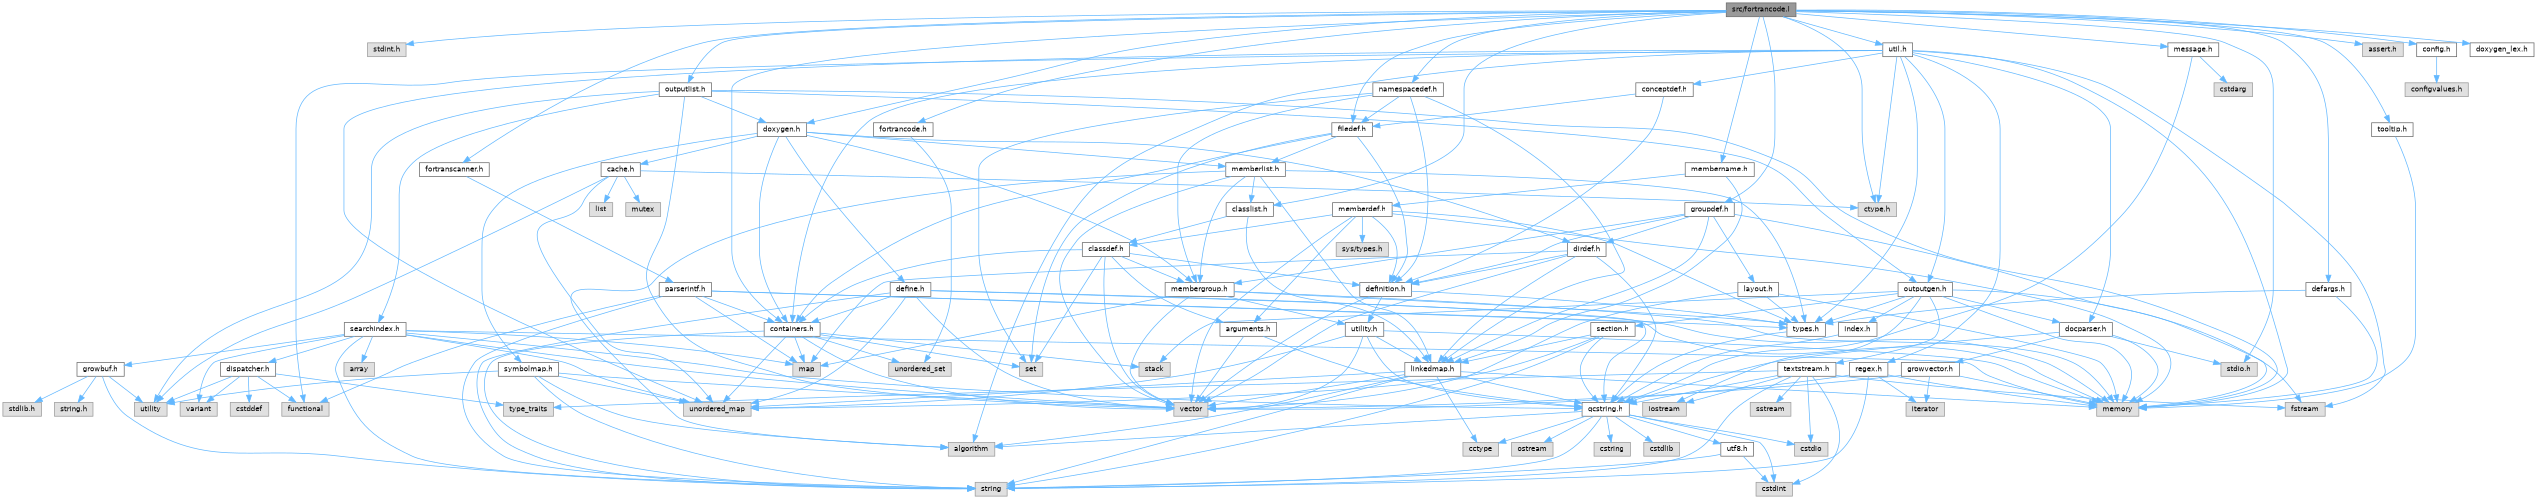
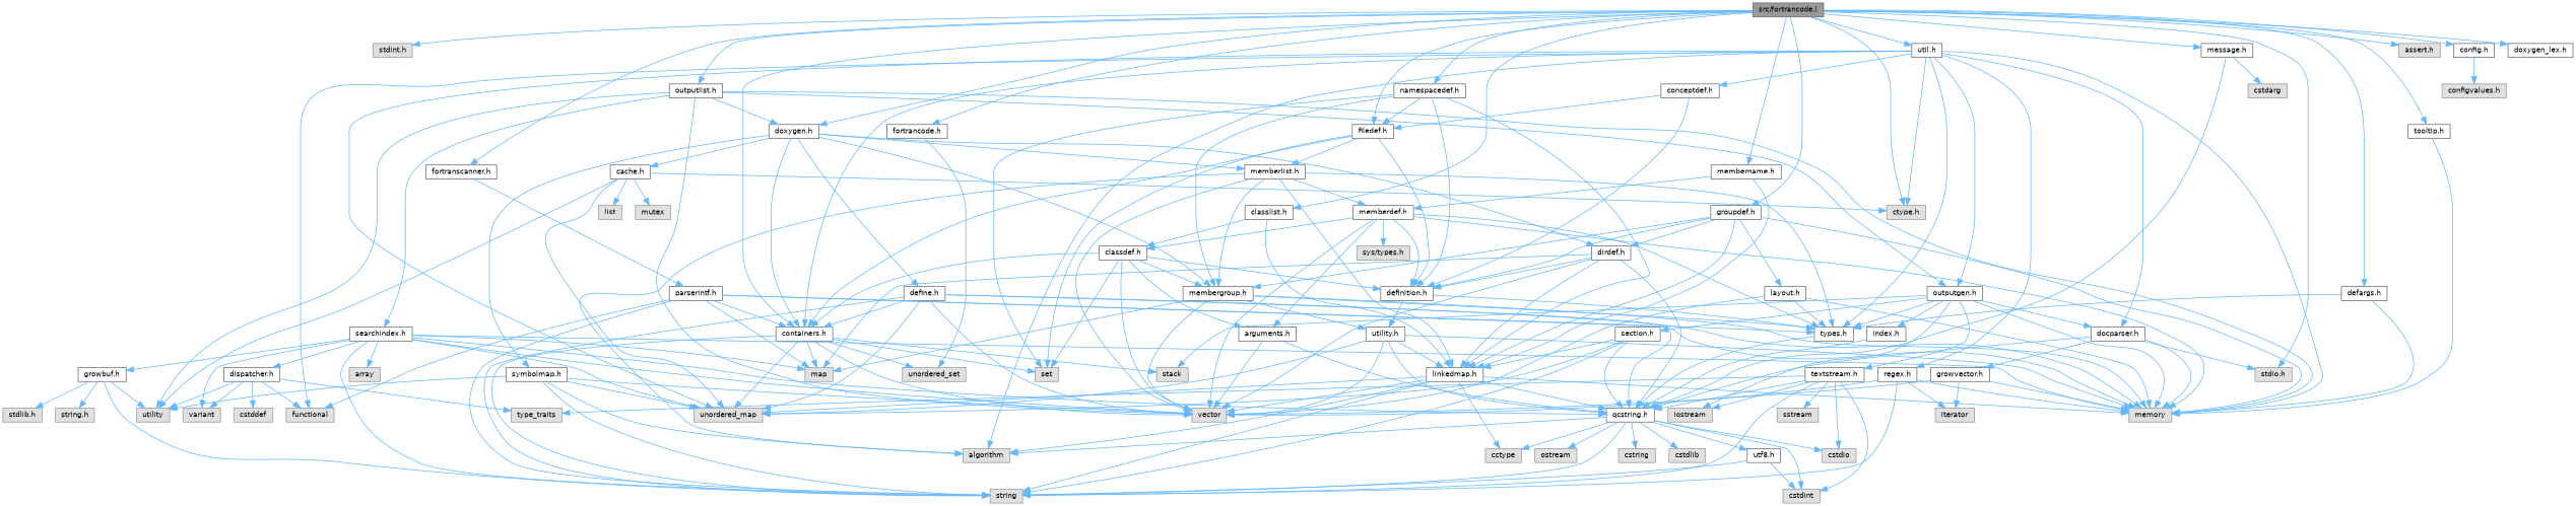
  digraph {
    node [color=grey40 fillcolor=white fontname=Helvetica fontsize=10 shape=box style=filled]
    edge [color=steelblue1 fontname=Helvetica fontsize=10 labelfontname=Helvetica labelfontsize=10 style=solid]
    n1 [color=gray40 fillcolor=grey60 fontcolor=black height=0.2 label="src/fortrancode.l" width=0.4]
    n2 [color=grey60 fillcolor="#E0E0E0" height=0.2 label="stdint.h" width=0.4]
    n3 [color=grey60 fillcolor="#E0E0E0" height=0.2 label="stdio.h" width=0.4]
    n4 [color=grey60 fillcolor="#E0E0E0" height=0.2 label="assert.h" width=0.4]
    n5 [color=grey60 fillcolor="#E0E0E0" height=0.2 label="ctype.h" width=0.4]
    n6 [height=0.2 label="doxygen.h" width=0.4]
    n7 [height=0.2 label="containers.h" width=0.4]
    n8 [height=0.2 label="message.h" width=0.4]
    n9 [height=0.2 label="outputlist.h" width=0.4]
    n10 [height=0.2 label="util.h" width=0.4]
    n11 [height=0.2 label="filedef.h" width=0.4]
    n12 [height=0.2 label="membername.h" width=0.4]
    n13 [height=0.2 label="defargs.h" width=0.4]
    n14 [height=0.2 label="config.h" width=0.4]
    n15 [height=0.2 label="groupdef.h" width=0.4]
    n16 [height=0.2 label="classlist.h" width=0.4]
    n17 [height=0.2 label="namespacedef.h" width=0.4]
    n18 [height=0.2 label="tooltip.h" width=0.4]
    n19 [height=0.2 label="fortrancode.h" width=0.4]
    n20 [height=0.2 label="fortranscanner.h" width=0.4]
    n21 [height=0.2 label="doxygen_lex.h" width=0.4]
    n22 [height=0.2 label="membergroup.h" width=0.4]
    n23 [height=0.2 label="dirdef.h" width=0.4]
    n24 [height=0.2 label="memberlist.h" width=0.4]
    n25 [height=0.2 label="define.h" width=0.4]
    n26 [height=0.2 label="cache.h" width=0.4]
    n27 [height=0.2 label="symbolmap.h" width=0.4]
    n28 [color=grey60 fillcolor="#E0E0E0" height=0.2 label=vector width=0.4]
    n29 [color=grey60 fillcolor="#E0E0E0" height=0.2 label=string width=0.4]
    n30 [color=grey60 fillcolor="#E0E0E0" height=0.2 label=set width=0.4]
    n31 [color=grey60 fillcolor="#E0E0E0" height=0.2 label=map width=0.4]
    n32 [color=grey60 fillcolor="#E0E0E0" height=0.2 label=unordered_set width=0.4]
    n33 [color=grey60 fillcolor="#E0E0E0" height=0.2 label=unordered_map width=0.4]
    n34 [color=grey60 fillcolor="#E0E0E0" height=0.2 label=stack width=0.4]
    n35 [height=0.2 label="qcstring.h" width=0.4]
    n36 [color=grey60 fillcolor="#E0E0E0" height=0.2 label=cstdarg width=0.4]
    n37 [color=grey60 fillcolor="#E0E0E0" height=0.2 label=memory width=0.4]
    n38 [color=grey60 fillcolor="#E0E0E0" height=0.2 label=utility width=0.4]
    n39 [height=0.2 label="outputgen.h" width=0.4]
    n40 [height=0.2 label="searchindex.h" width=0.4]
    n41 [height=0.2 label="types.h" width=0.4]
    n42 [color=grey60 fillcolor="#E0E0E0" height=0.2 label=algorithm width=0.4]
-   n43 [color=grey60 fillcolor="#E0E0E0" height=0.2 label=fstream width=0.4]
    n44 [height=0.2 label="docparser.h" width=0.4]
    n45 [color=grey60 fillcolor="#E0E0E0" height=0.2 label=functional width=0.4]
    n46 [height=0.2 label="regex.h" width=0.4]
    n47 [height=0.2 label="conceptdef.h" width=0.4]
    n48 [height=0.2 label="definition.h" width=0.4]
    n49 [height=0.2 label="linkedmap.h" width=0.4]
    n50 [height=0.2 label="memberdef.h" width=0.4]
    n51 [color=grey60 fillcolor="#E0E0E0" height=0.2 label="configvalues.h" width=0.4]
    n52 [height=0.2 label="layout.h" width=0.4]
    n53 [height=0.2 label="classdef.h" width=0.4]
    n54 [height=0.2 label="parserintf.h" width=0.4]
    n55 [height=0.2 label="utility.h" width=0.4]
    n56 [color=grey60 fillcolor="#E0E0E0" height=0.2 label=list width=0.4]
    n57 [color=grey60 fillcolor="#E0E0E0" height=0.2 label=mutex width=0.4]
    n58 [color=grey60 fillcolor="#E0E0E0" height=0.2 label=cctype width=0.4]
    n59 [color=grey60 fillcolor="#E0E0E0" height=0.2 label=cstring width=0.4]
    n60 [color=grey60 fillcolor="#E0E0E0" height=0.2 label=cstdio width=0.4]
    n61 [color=grey60 fillcolor="#E0E0E0" height=0.2 label=cstdlib width=0.4]
    n62 [color=grey60 fillcolor="#E0E0E0" height=0.2 label=cstdint width=0.4]
    n63 [color=grey60 fillcolor="#E0E0E0" height=0.2 label=ostream width=0.4]
    n64 [height=0.2 label="utf8.h" width=0.4]
    n65 [color=grey60 fillcolor="#E0E0E0" height=0.2 label="sys/types.h" width=0.4]
    n66 [height=0.2 label="arguments.h" width=0.4]
    n67 [color=grey60 fillcolor="#E0E0E0" height=0.2 label=iostream width=0.4]
    n68 [height=0.2 label="index.h" width=0.4]
    n69 [height=0.2 label="section.h" width=0.4]
    n70 [height=0.2 label="textstream.h" width=0.4]
    n71 [color=grey60 fillcolor="#E0E0E0" height=0.2 label=array width=0.4]
    n72 [color=grey60 fillcolor="#E0E0E0" height=0.2 label=variant width=0.4]
    n73 [height=0.2 label="growbuf.h" width=0.4]
    n74 [height=0.2 label="dispatcher.h" width=0.4]
    n75 [color=grey60 fillcolor="#E0E0E0" height=0.2 label=sstream width=0.4]
    n76 [color=grey60 fillcolor="#E0E0E0" height=0.2 label=type_traits width=0.4]
    n77 [height=0.2 label="growvector.h" width=0.4]
    n78 [color=grey60 fillcolor="#E0E0E0" height=0.2 label=iterator width=0.4]
    n79 [color=grey60 fillcolor="#E0E0E0" height=0.2 label="stdlib.h" width=0.4]
    n80 [color=grey60 fillcolor="#E0E0E0" height=0.2 label="string.h" width=0.4]
    n81 [color=grey60 fillcolor="#E0E0E0" height=0.2 label=cstddef width=0.4]
    n1 -> n2
    n1 -> n3
    n1 -> n4
    n1 -> n5
    n1 -> n6
    n1 -> n7
    n1 -> n8
    n1 -> n9
    n1 -> n10
    n1 -> n11
    n1 -> n12
    n1 -> n13
    n1 -> n14
    n1 -> n15
    n1 -> n16
    n1 -> n17
    n1 -> n18
    n1 -> n19
    n1 -> n20
    n1 -> n21
    n6 -> n7
    n6 -> n22
    n6 -> n23
    n6 -> n24
    n6 -> n25
    n6 -> n26
    n6 -> n27
    n7 -> n28
    n7 -> n29
    n7 -> n30
    n7 -> n31
    n7 -> n32
    n7 -> n33
    n7 -> n34
    n8 -> n35
    n8 -> n36
    n9 -> n6
    n9 -> n28
    n9 -> n37
    n9 -> n38
    n9 -> n39
    n9 -> n40
    n10 -> n5
    n10 -> n7
    n10 -> n33
    n10 -> n37
    n10 -> n39
    n10 -> n41
    n10 -> n42
-   n10 -> n43
    n10 -> n44
    n10 -> n45
    n10 -> n46
    n10 -> n47
    n11 -> n7
    n11 -> n24
    n11 -> n30
    n11 -> n48
    n12 -> n49
    n12 -> n50
    n13 -> n37
    n13 -> n41
    n14 -> n51
    n15 -> n22
    n15 -> n23
    n15 -> n37
    n15 -> n48
    n15 -> n49
    n15 -> n52
    n16 -> n49
    n16 -> n53
    n17 -> n11
    n17 -> n22
    n17 -> n30
    n17 -> n48
    n17 -> n49
    n18 -> n37
    n19 -> n32
    n20 -> n54
    n22 -> n28
    n22 -> n31
    n22 -> n37
    n22 -> n41
    n22 -> n55
    n23 -> n28
    n23 -> n31
    n23 -> n35
    n23 -> n48
    n23 -> n49
    n24 -> n22
    n24 -> n28
    n24 -> n41
    n24 -> n42
    n24 -> n49
-   n24 -> n16
+   n24 -> n50
    n25 -> n7
    n25 -> n28
    n25 -> n29
    n25 -> n33
    n25 -> n35
    n25 -> n37
    n26 -> n5
    n26 -> n33
    n26 -> n38
    n26 -> n56
    n26 -> n57
    n27 -> n28
    n27 -> n29
    n27 -> n33
    n27 -> n38
    n27 -> n42
    n35 -> n29
    n35 -> n42
    n35 -> n58
    n35 -> n59
    n35 -> n60
    n35 -> n61
    n35 -> n62
    n35 -> n63
    n35 -> n64
    n39 -> n34
    n39 -> n37
    n39 -> n41
-   n39 -> n43
    n39 -> n44
    n39 -> n67
    n39 -> n68
    n39 -> n69
    n39 -> n70
    n40 -> n28
    n40 -> n29
    n40 -> n31
    n40 -> n33
    n40 -> n35
    n40 -> n37
    n40 -> n71
    n40 -> n72
    n40 -> n73
    n40 -> n74
    n41 -> n35
    n44 -> n3
    n44 -> n35
    n44 -> n37
    n44 -> n77
    n46 -> n28
    n46 -> n29
    n46 -> n37
    n46 -> n78
    n47 -> n11
    n47 -> n48
-   n48 -> n28
    n48 -> n41
    n48 -> n55
    n49 -> n28
    n49 -> n29
    n49 -> n33
    n49 -> n35
    n49 -> n37
    n49 -> n42
    n49 -> n58
    n50 -> n28
    n50 -> n37
    n50 -> n41
    n50 -> n48
    n50 -> n53
    n50 -> n65
    n50 -> n66
    n52 -> n28
    n52 -> n37
    n52 -> n41
    n53 -> n7
    n53 -> n22
    n53 -> n28
    n53 -> n30
    n53 -> n48
    n53 -> n66
    n54 -> n7
    n54 -> n29
    n54 -> n31
    n54 -> n37
    n54 -> n41
    n54 -> n45
    n55 -> n28
    n55 -> n33
    n55 -> n35
    n55 -> n37
    n55 -> n49
    n64 -> n29
    n64 -> n62
    n66 -> n28
    n66 -> n35
    n68 -> n35
    n69 -> n29
    n69 -> n33
    n69 -> n35
    n69 -> n49
    n70 -> n29
    n70 -> n35
-   n70 -> n43
    n70 -> n60
    n70 -> n62
    n70 -> n67
    n70 -> n75
    n70 -> n76
    n73 -> n29
    n73 -> n38
    n73 -> n79
    n73 -> n80
    n74 -> n38
    n74 -> n45
    n74 -> n72
    n74 -> n76
    n74 -> n81
    n77 -> n28
    n77 -> n37
    n77 -> n78
  }
